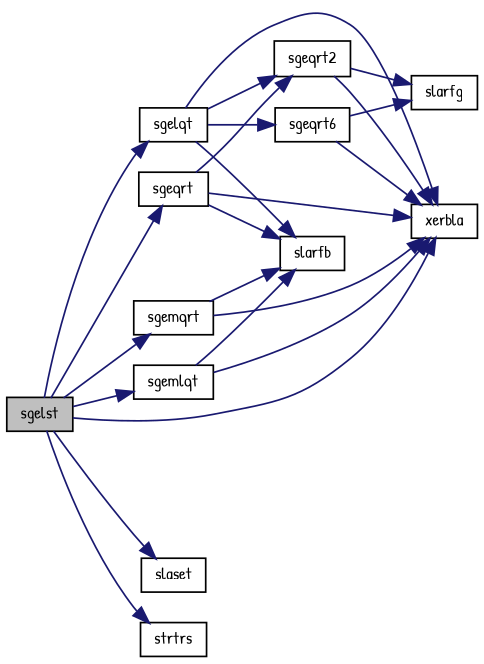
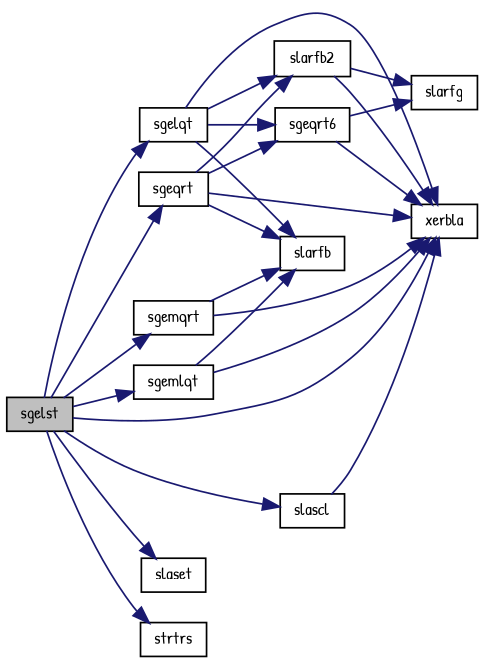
  digraph {
    fontname="Patrick Hand"
    rankdir=LR
    node [color=black fillcolor=white fontname="Patrick Hand" fontsize=10 shape=record style=filled]
    edge [color=midnightblue fontname="Patrick Hand" fontsize=10 labelfontname=Helvetica labelfontsize=10 style=solid]
    n1 [fillcolor=grey75 fontcolor=black height=0.2 label=sgelst width=0.4]
    n2 [height=0.2 label=sgelqt width=0.4]
    n3 [height=0.2 label=xerbla width=0.4]
    n4 [height=0.2 label=sgemlqt width=0.4]
    n5 [height=0.2 label=sgemqrt width=0.4]
    n6 [height=0.2 label=sgeqrt width=0.4]
+   n7 [height=0.2 label=slascl width=0.4]
    n8 [height=0.2 label=slaset width=0.4]
    n9 [height=0.2 label=strtrs width=0.4]
-   n10 [height=0.2 label=sgeqrt2 width=0.4]
+   n10 [height=0.2 label=slarfb2 width=0.4]
    n11 [height=0.2 label=sgeqrt6 width=0.4]
    n12 [height=0.2 label=slarfb width=0.4]
    n13 [height=0.2 label=slarfg width=0.4]
    n1 -> n2
    n1 -> n3
    n1 -> n4
    n1 -> n5
    n1 -> n6
+   n1 -> n7
    n1 -> n8
    n1 -> n9
    n2 -> n3
    n2 -> n10
    n2 -> n11
    n2 -> n12
    n4 -> n3
    n4 -> n12
    n5 -> n3
    n5 -> n12
    n6 -> n3
    n6 -> n10
+   n6 -> n11
    n6 -> n12
+   n7 -> n3
    n10 -> n3
    n10 -> n13
    n11 -> n3
    n11 -> n13
  }
